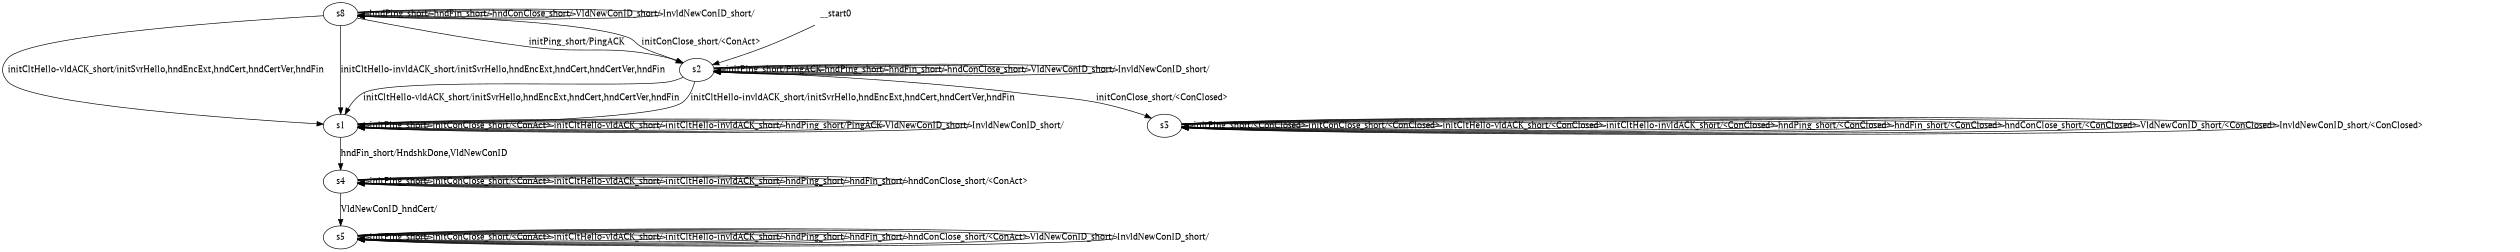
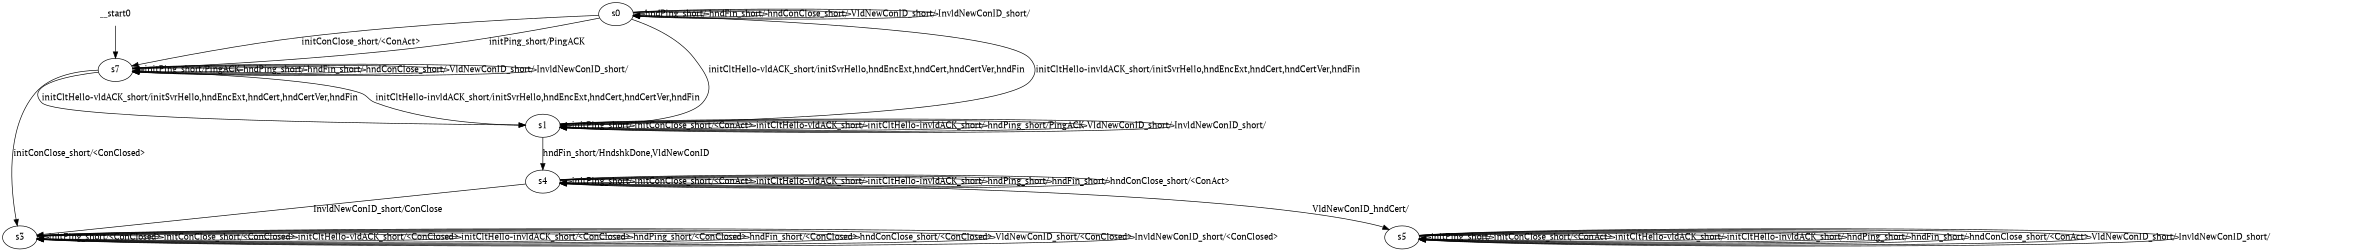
  digraph {
    fontname="PT Serif"
    node [fontname="PT Serif"]
    edge [fontname="PT Serif"]
-   n1 [label=s8]
+   n1 [label=s0]
    n2 [label=s1]
-   n3 [label=s2]
+   n3 [label=s7]
    n4 [label=s4]
    n5 [label=s3]
    n6 [label=s5]
    __start0 [shape=none]
    n1 -> n1 [label="hndPing_short/ "]
    n1 -> n1 [label="hndFin_short/ "]
    n1 -> n1 [label="hndConClose_short/ "]
    n1 -> n1 [label="VldNewConID_short/ "]
    n1 -> n1 [label="InvldNewConID_short/ "]
    n1 -> n2 [label="initCltHello-vldACK_short/initSvrHello,hndEncExt,hndCert,hndCertVer,hndFin "]
    n1 -> n2 [label="initCltHello-invldACK_short/initSvrHello,hndEncExt,hndCert,hndCertVer,hndFin "]
    n1 -> n3 [label="initPing_short/PingACK "]
    n1 -> n3 [label="initConClose_short/<ConAct> "]
    n2 -> n2 [label="initPing_short/ "]
    n2 -> n2 [label="initConClose_short/<ConAct> "]
    n2 -> n2 [label="initCltHello-vldACK_short/ "]
    n2 -> n2 [label="initCltHello-invldACK_short/ "]
    n2 -> n2 [label="hndPing_short/PingACK "]
    n2 -> n2 [label="VldNewConID_short/ "]
    n2 -> n2 [label="InvldNewConID_short/ "]
    n2 -> n4 [label="hndFin_short/HndshkDone,VldNewConID "]
    n3 -> n2 [label="initCltHello-vldACK_short/initSvrHello,hndEncExt,hndCert,hndCertVer,hndFin "]
    n3 -> n2 [label="initCltHello-invldACK_short/initSvrHello,hndEncExt,hndCert,hndCertVer,hndFin "]
    n3 -> n3 [label="initPing_short/PingACK "]
    n3 -> n3 [label="hndPing_short/ "]
    n3 -> n3 [label="hndFin_short/ "]
    n3 -> n3 [label="hndConClose_short/ "]
    n3 -> n3 [label="VldNewConID_short/ "]
    n3 -> n3 [label="InvldNewConID_short/ "]
    n3 -> n5 [label="initConClose_short/<ConClosed> "]
    n4 -> n4 [label="initPing_short/ "]
    n4 -> n4 [label="initConClose_short/<ConAct> "]
    n4 -> n4 [label="initCltHello-vldACK_short/ "]
    n4 -> n4 [label="initCltHello-invldACK_short/ "]
    n4 -> n4 [label="hndPing_short/ "]
    n4 -> n4 [label="hndFin_short/ "]
    n4 -> n4 [label="hndConClose_short/<ConAct> "]
+   n4 -> n5 [label="InvldNewConID_short/ConClose "]
    n4 -> n6 [label="VldNewConID_hndCert/ "]
    n5 -> n5 [label="initPing_short/<ConClosed> "]
    n5 -> n5 [label="initConClose_short/<ConClosed> "]
    n5 -> n5 [label="initCltHello-vldACK_short/<ConClosed> "]
    n5 -> n5 [label="initCltHello-invldACK_short/<ConClosed> "]
    n5 -> n5 [label="hndPing_short/<ConClosed> "]
    n5 -> n5 [label="hndFin_short/<ConClosed> "]
    n5 -> n5 [label="hndConClose_short/<ConClosed> "]
    n5 -> n5 [label="VldNewConID_short/<ConClosed> "]
    n5 -> n5 [label="InvldNewConID_short/<ConClosed> "]
    n6 -> n6 [label="initPing_short/ "]
    n6 -> n6 [label="initConClose_short/<ConAct> "]
    n6 -> n6 [label="initCltHello-vldACK_short/ "]
    n6 -> n6 [label="initCltHello-invldACK_short/ "]
    n6 -> n6 [label="hndPing_short/ "]
    n6 -> n6 [label="hndFin_short/ "]
    n6 -> n6 [label="hndConClose_short/<ConAct> "]
    n6 -> n6 [label="VldNewConID_short/ "]
    n6 -> n6 [label="InvldNewConID_short/ "]
    __start0 -> n3
  }
